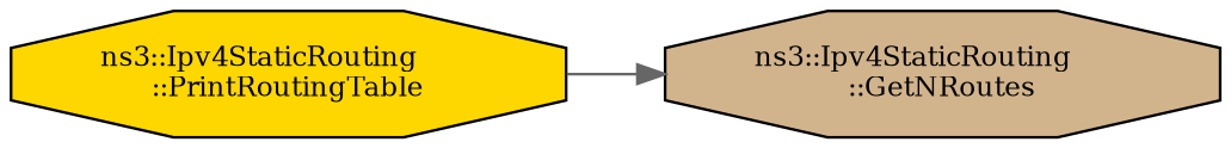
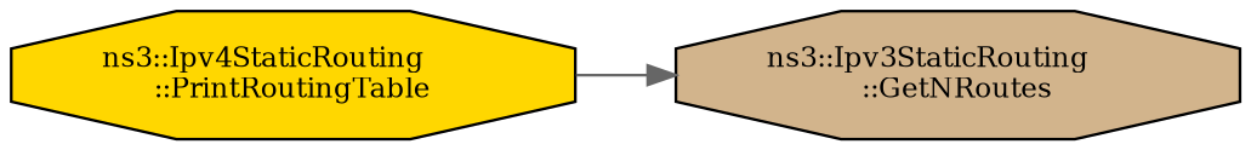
  digraph {
    rankdir=RL
    fontname="DejaVu Serif"
    node [color=black fontname="DejaVu Serif" fontsize=10 shape=octagon style=filled]
-   n1 [fillcolor=tan fontcolor=black height=0.2 label="ns3::Ipv4StaticRouting\l::GetNRoutes" width=0.4]
+   n1 [fillcolor=tan fontcolor=black height=0.2 label="ns3::Ipv3StaticRouting\l::GetNRoutes" width=0.4]
    n2 [fillcolor=gold height=0.2 label="ns3::Ipv4StaticRouting\l::PrintRoutingTable" width=0.4]
    n1 -> n2 [color=gray40 dir=back fontname="DejaVu Serif" fontsize=10 labelfontname=Helvetica labelfontsize=10 style=solid]
  }
